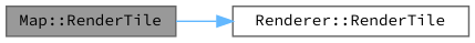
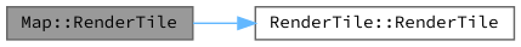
  digraph {
    rankdir=LR
    fontname="Source Code Pro"
    node [fontname="Source Code Pro" fontsize=10 shape=box style=filled]
    n1 [color=gray40 fillcolor=grey60 fontcolor=black height=0.2 label="Map::RenderTile" width=0.4]
-   n2 [color=grey40 fillcolor=white height=0.2 label="Renderer::RenderTile" width=0.4]
+   n2 [color=grey40 fillcolor=white height=0.2 label="RenderTile::RenderTile" width=0.4]
    n1 -> n2 [color=steelblue1 fontname="Source Code Pro" fontsize=10 labelfontname=Helvetica labelfontsize=10 style=solid]
  }
